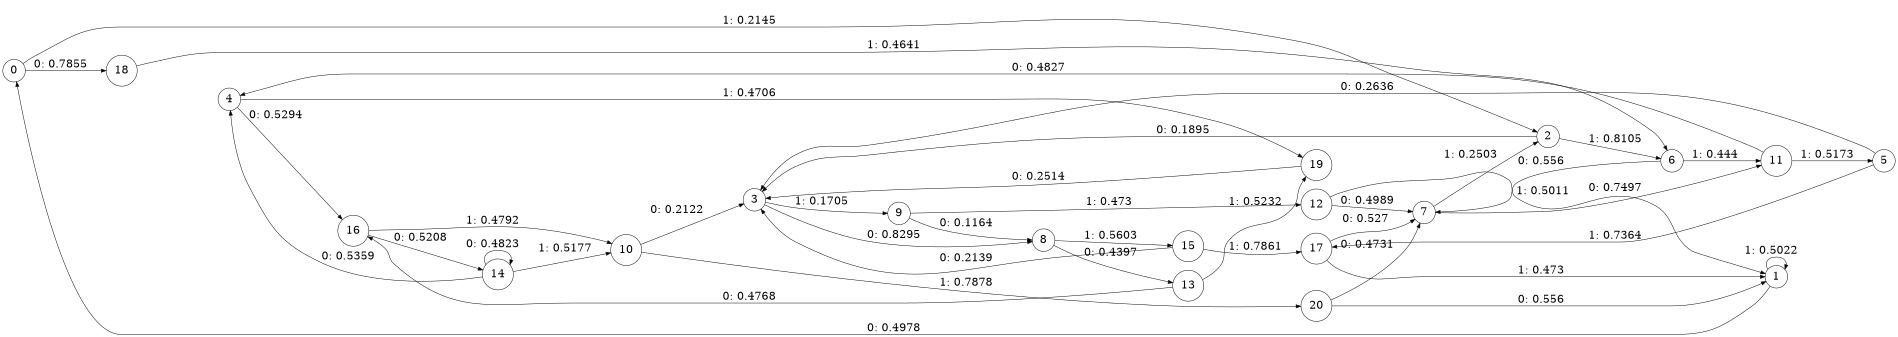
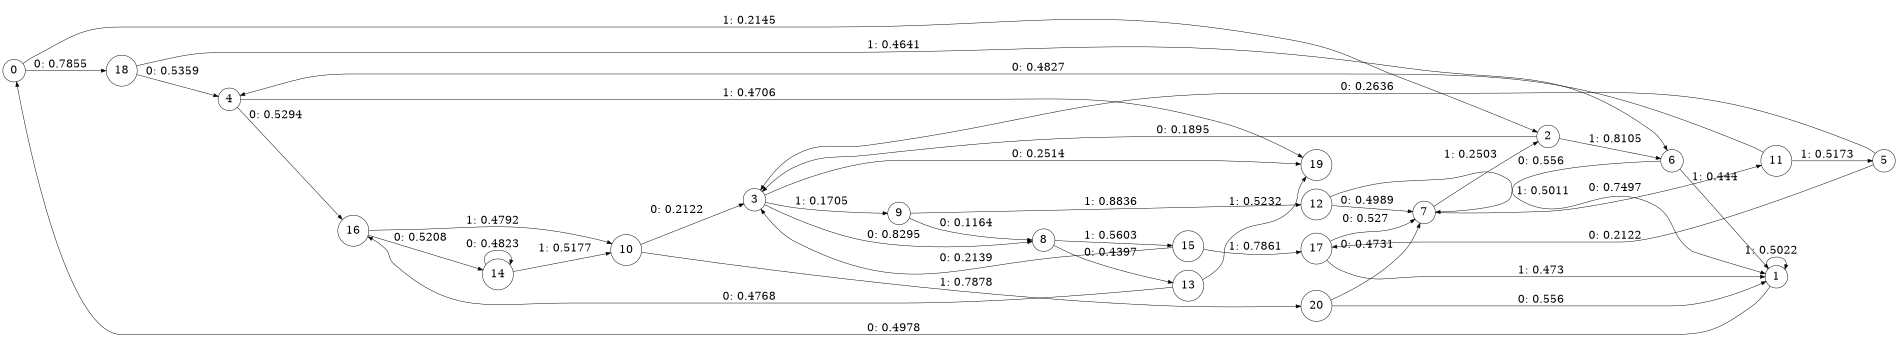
  digraph {
    rankdir=LR
    node [fontsize=24 shape=circle]
    edge [fontsize=24]
    0
    18
    2
    4
    6
    3
    16
    19
    5
    17
    8
    9
    1
    7
    13
    15
    12
    11
    10
    14
    20
    0 -> 18 [label="0: 0.7855   "]
    0 -> 2 [label="1: 0.2145   "]
-   14 -> 4 [label="0: 0.5359   "]
+   18 -> 4 [label="0: 0.5359   "]
    18 -> 6 [label="1: 0.4641   "]
    2 -> 6 [label="1: 0.8105   "]
    2 -> 3 [label="0: 0.1895   "]
    4 -> 16 [label="0: 0.5294   "]
    4 -> 19 [label="1: 0.4706   "]
-   6 -> 11 [label="1: 0.444    "]
+   6 -> 1 [label="1: 0.444    "]
    6 -> 7 [label="0: 0.556    "]
    3 -> 8 [label="0: 0.8295   "]
    3 -> 9 [label="1: 0.1705   "]
    16 -> 10 [label="1: 0.4792   "]
    16 -> 14 [label="0: 0.5208   "]
-   19 -> 3 [label="0: 0.2514   "]
+   3 -> 19 [label="0: 0.2514   "]
    5 -> 3 [label="0: 0.2636   "]
-   5 -> 17 [label="1: 0.7364   "]
+   5 -> 17 [label="0: 0.2122   "]
    17 -> 1 [label="1: 0.473    "]
    17 -> 7 [label="0: 0.527    "]
    8 -> 13 [label="0: 0.4397   "]
    8 -> 15 [label="1: 0.5603   "]
    9 -> 8 [label="0: 0.1164   "]
-   9 -> 12 [label="1: 0.473    "]
+   9 -> 12 [label="1: 0.8836   "]
    1 -> 0 [label="0: 0.4978   "]
    1 -> 1 [label="1: 0.5022   "]
    7 -> 2 [label="1: 0.2503   "]
    7 -> 11 [label="0: 0.7497   "]
    13 -> 16 [label="0: 0.4768   "]
    13 -> 19 [label="1: 0.5232   "]
    15 -> 3 [label="0: 0.2139   "]
    15 -> 17 [label="1: 0.7861   "]
    12 -> 1 [label="1: 0.5011   "]
    12 -> 7 [label="0: 0.4989   "]
    11 -> 4 [label="0: 0.4827   "]
    11 -> 5 [label="1: 0.5173   "]
    10 -> 3 [label="0: 0.2122   "]
    10 -> 20 [label="1: 0.7878   "]
    14 -> 10 [label="1: 0.5177   "]
    14 -> 14 [label="0: 0.4823   "]
    20 -> 1 [label="0: 0.556    "]
    20 -> 7 [label="0: 0.4731   "]
  }
